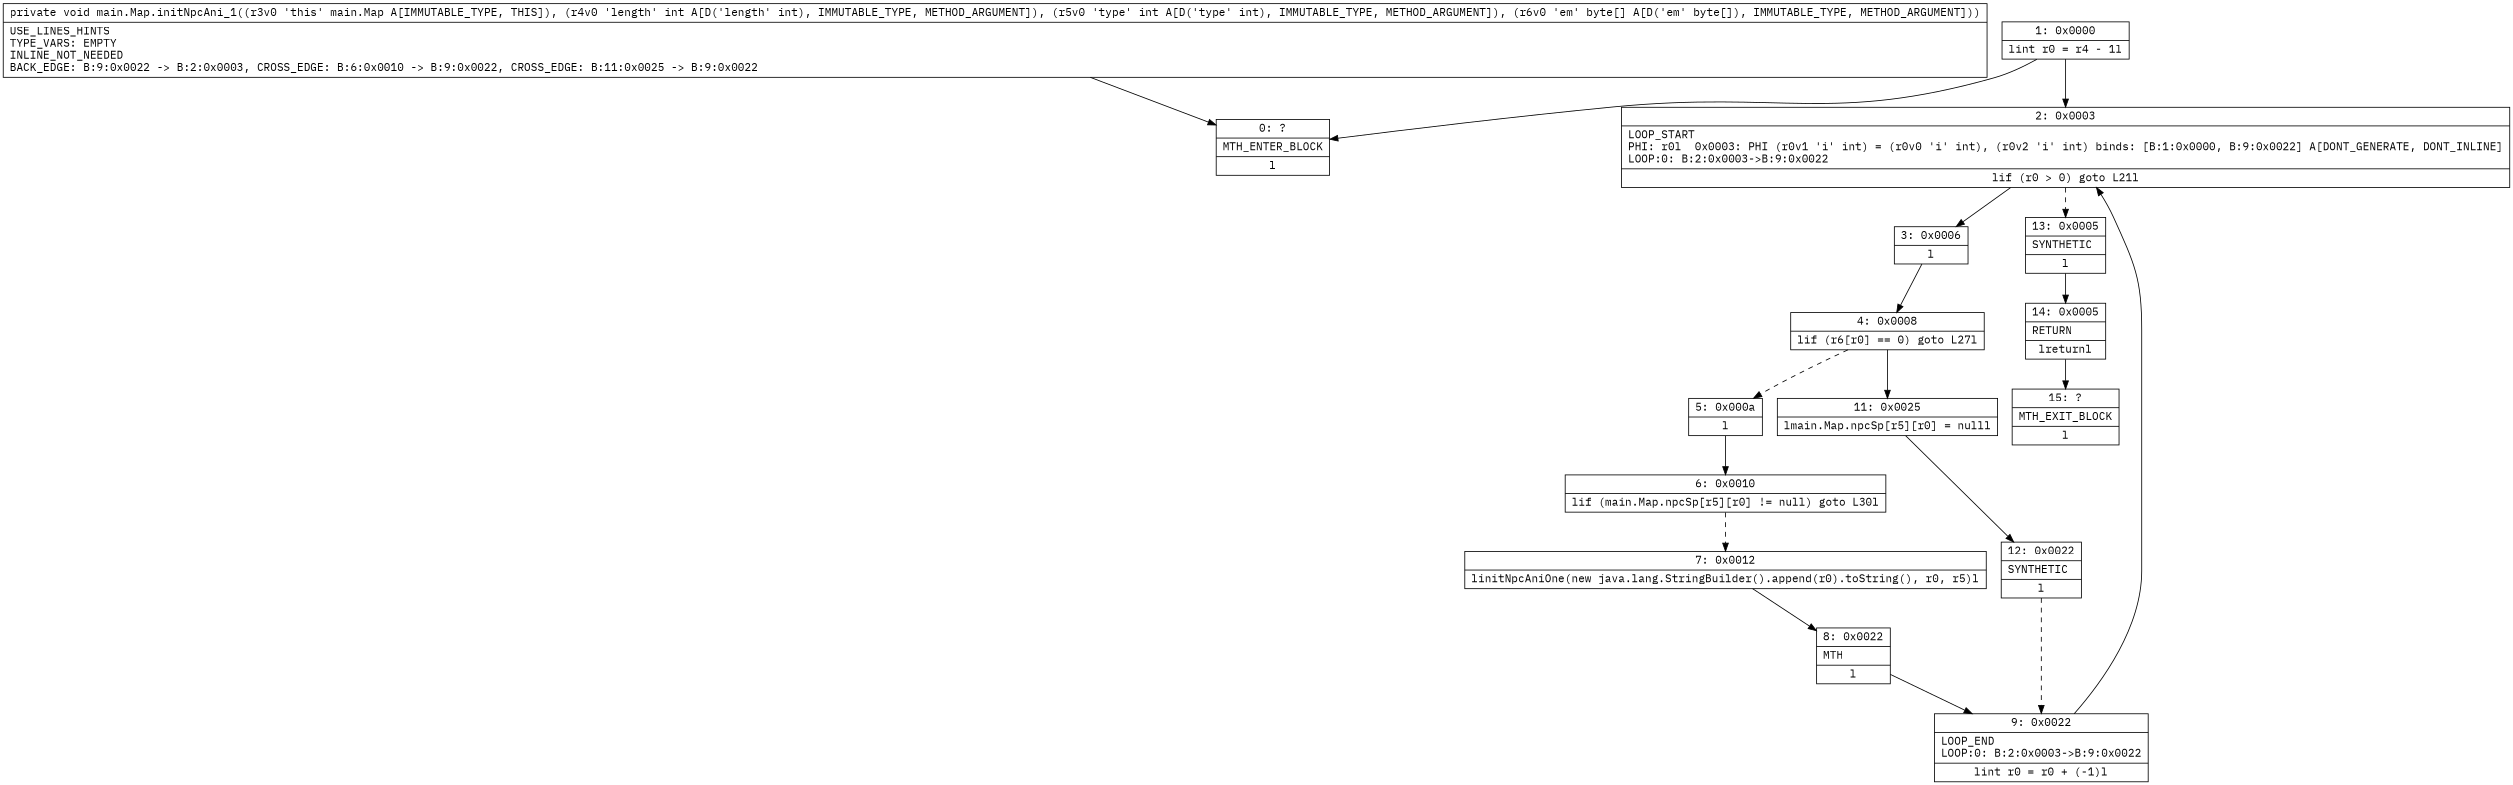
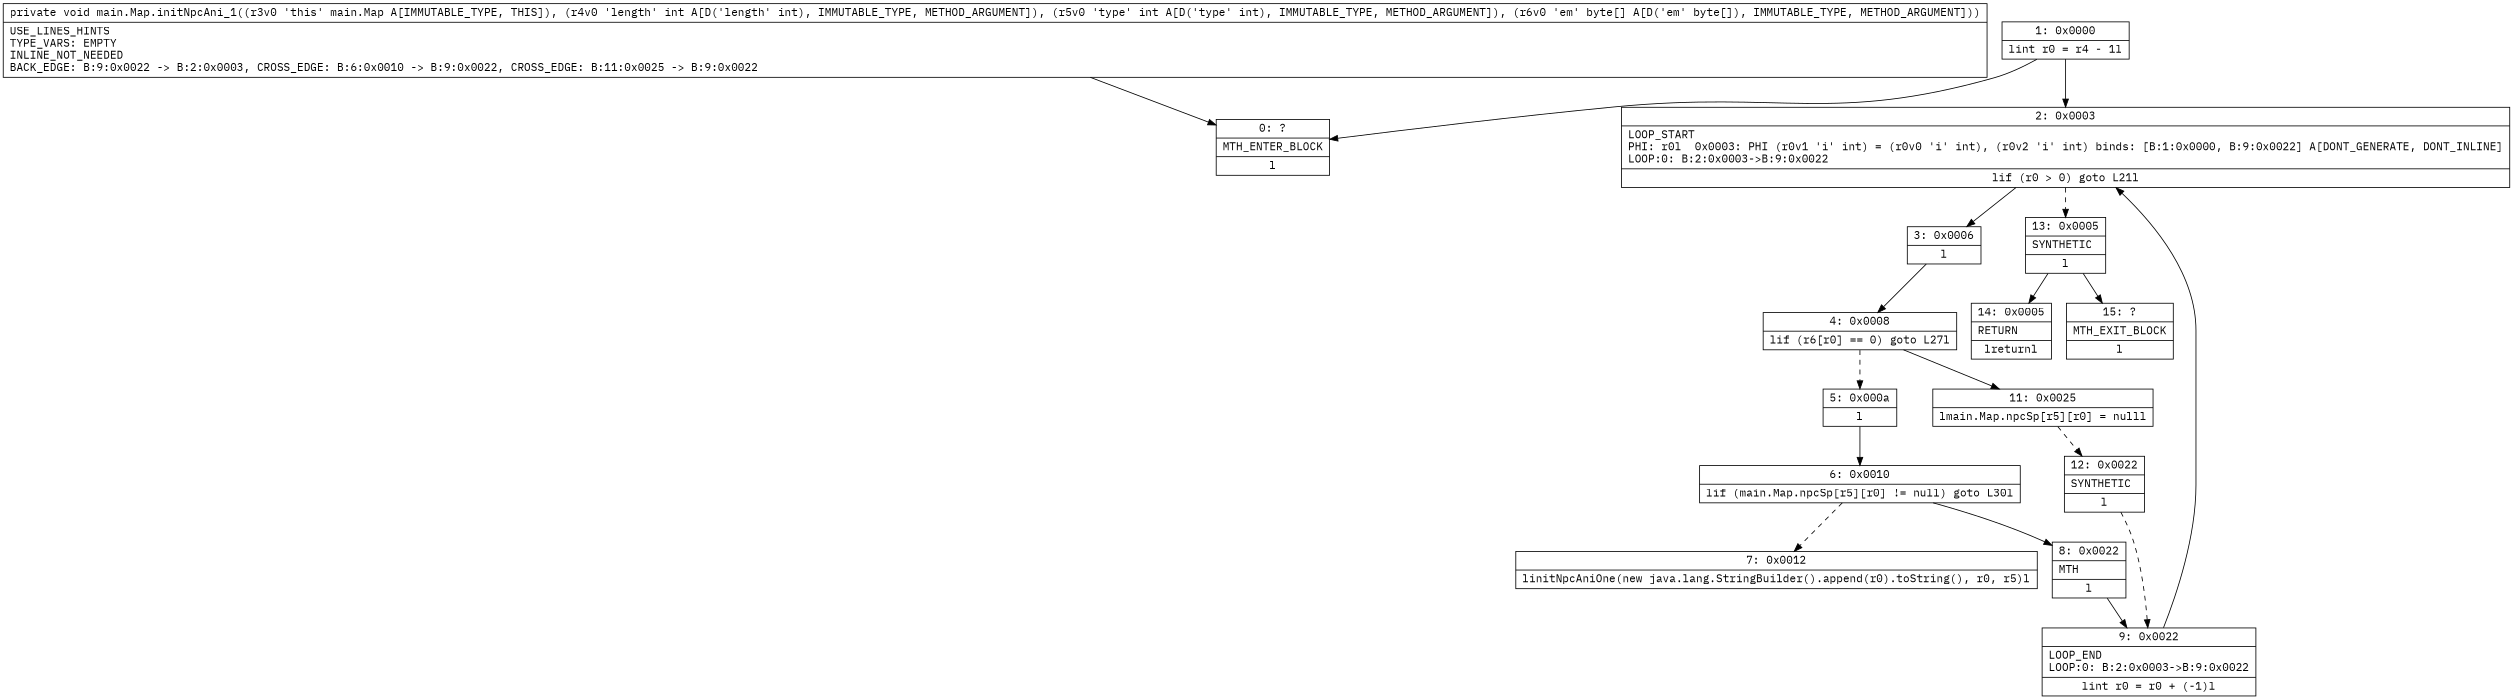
  digraph {
    fontname="IBM Plex Mono"
    node [fontname="IBM Plex Mono" shape=record]
    edge [fontname="IBM Plex Mono"]
    n1 [label="{0\:\ ?|MTH_ENTER_BLOCK\l|l}"]
    n2 [label="{1\:\ 0x0000|lint r0 = r4 \- 1l}"]
    n3 [label="{2\:\ 0x0003|LOOP_START\lPHI: r0l  0x0003: PHI (r0v1 'i' int) = (r0v0 'i' int), (r0v2 'i' int) binds: [B:1:0x0000, B:9:0x0022] A[DONT_GENERATE, DONT_INLINE]\lLOOP:0: B:2:0x0003\-\>B:9:0x0022\l|lif (r0 \> 0) goto L21l}"]
    n4 [label="{3\:\ 0x0006|l}"]
    n5 [label="{13\:\ 0x0005|SYNTHETIC\l|l}"]
    n6 [label="{4\:\ 0x0008|lif (r6[r0] == 0) goto L27l}"]
    n7 [label="{14\:\ 0x0005|RETURN\l|lreturnl}"]
    n8 [label="{5\:\ 0x000a|l}"]
    n9 [label="{11\:\ 0x0025|lmain.Map.npcSp[r5][r0] = nulll}"]
    n10 [label="{6\:\ 0x0010|lif (main.Map.npcSp[r5][r0] != null) goto L30l}"]
    n11 [label="{12\:\ 0x0022|SYNTHETIC\l|l}"]
    n12 [label="{7\:\ 0x0012|linitNpcAniOne(new java.lang.StringBuilder().append(r0).toString(), r0, r5)l}"]
    n13 [label="{8\:\ 0x0022|MTH\l|l}"]
    n14 [label="{9\:\ 0x0022|LOOP_END\lLOOP:0: B:2:0x0003\-\>B:9:0x0022\l|lint r0 = r0 + (\-1)l}"]
    n15 [label="{15\:\ ?|MTH_EXIT_BLOCK\l|l}"]
    n16 [label="{private void main.Map.initNpcAni_1((r3v0 'this' main.Map A[IMMUTABLE_TYPE, THIS]), (r4v0 'length' int A[D('length' int), IMMUTABLE_TYPE, METHOD_ARGUMENT]), (r5v0 'type' int A[D('type' int), IMMUTABLE_TYPE, METHOD_ARGUMENT]), (r6v0 'em' byte[] A[D('em' byte[]), IMMUTABLE_TYPE, METHOD_ARGUMENT]))  | USE_LINES_HINTS\lTYPE_VARS: EMPTY\lINLINE_NOT_NEEDED\lBACK_EDGE: B:9:0x0022 \-\> B:2:0x0003, CROSS_EDGE: B:6:0x0010 \-\> B:9:0x0022, CROSS_EDGE: B:11:0x0025 \-\> B:9:0x0022\l}"]
    n2 -> n1
    n2 -> n3
    n3 -> n4
    n3 -> n5 [style=dashed]
    n4 -> n6
    n5 -> n7
    n6 -> n8 [style=dashed]
    n6 -> n9
-   n7 -> n15
+   n5 -> n15
    n8 -> n10
-   n9 -> n11
+   n9 -> n11 [style=dashed]
    n10 -> n12 [style=dashed]
    n11 -> n14 [style=dashed]
-   n12 -> n13
+   n10 -> n13
    n13 -> n14
    n14 -> n3
    n16 -> n1
  }
